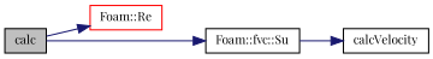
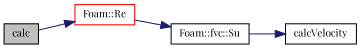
  digraph {
    fontname="Playfair Display"
    rankdir=LR
    node [color=black fontname="Playfair Display" fontsize=10 shape=record]
    edge [color=midnightblue fontname="Playfair Display" fontsize=10 labelfontname=FreeSans labelfontsize=10 style=solid]
    n1 [fillcolor=grey75 fontcolor=black height=0.2 label=calc style=filled width=0.4]
    n2 [color=red height=0.2 label="Foam::Re" width=0.4]
    n3 [height=0.2 label="Foam::fvc::Su" width=0.4]
    n4 [height=0.2 label=calcVelocity width=0.4]
    n1 -> n2
-   n1 -> n3
+   n2 -> n3
    n3 -> n4
  }
